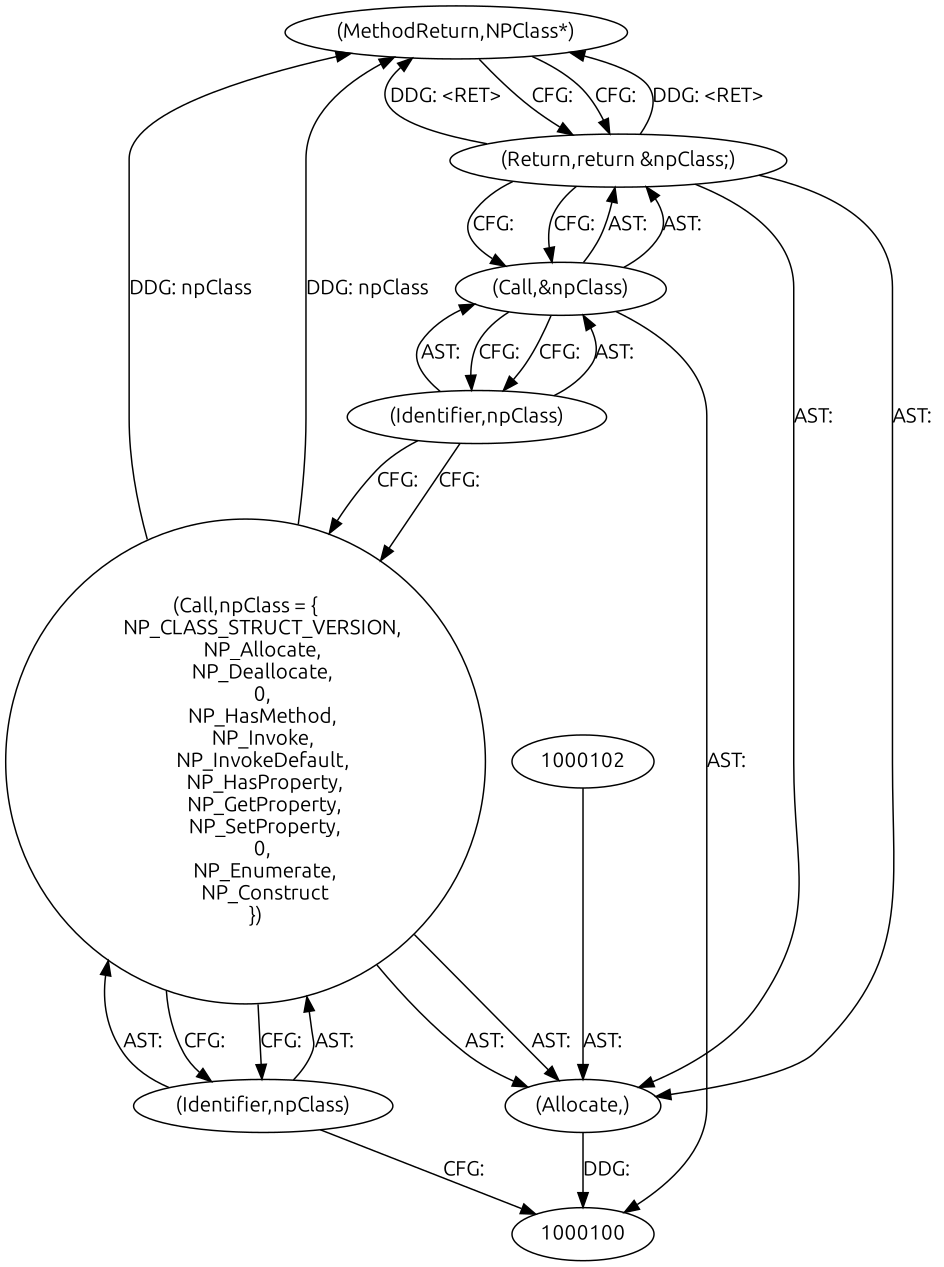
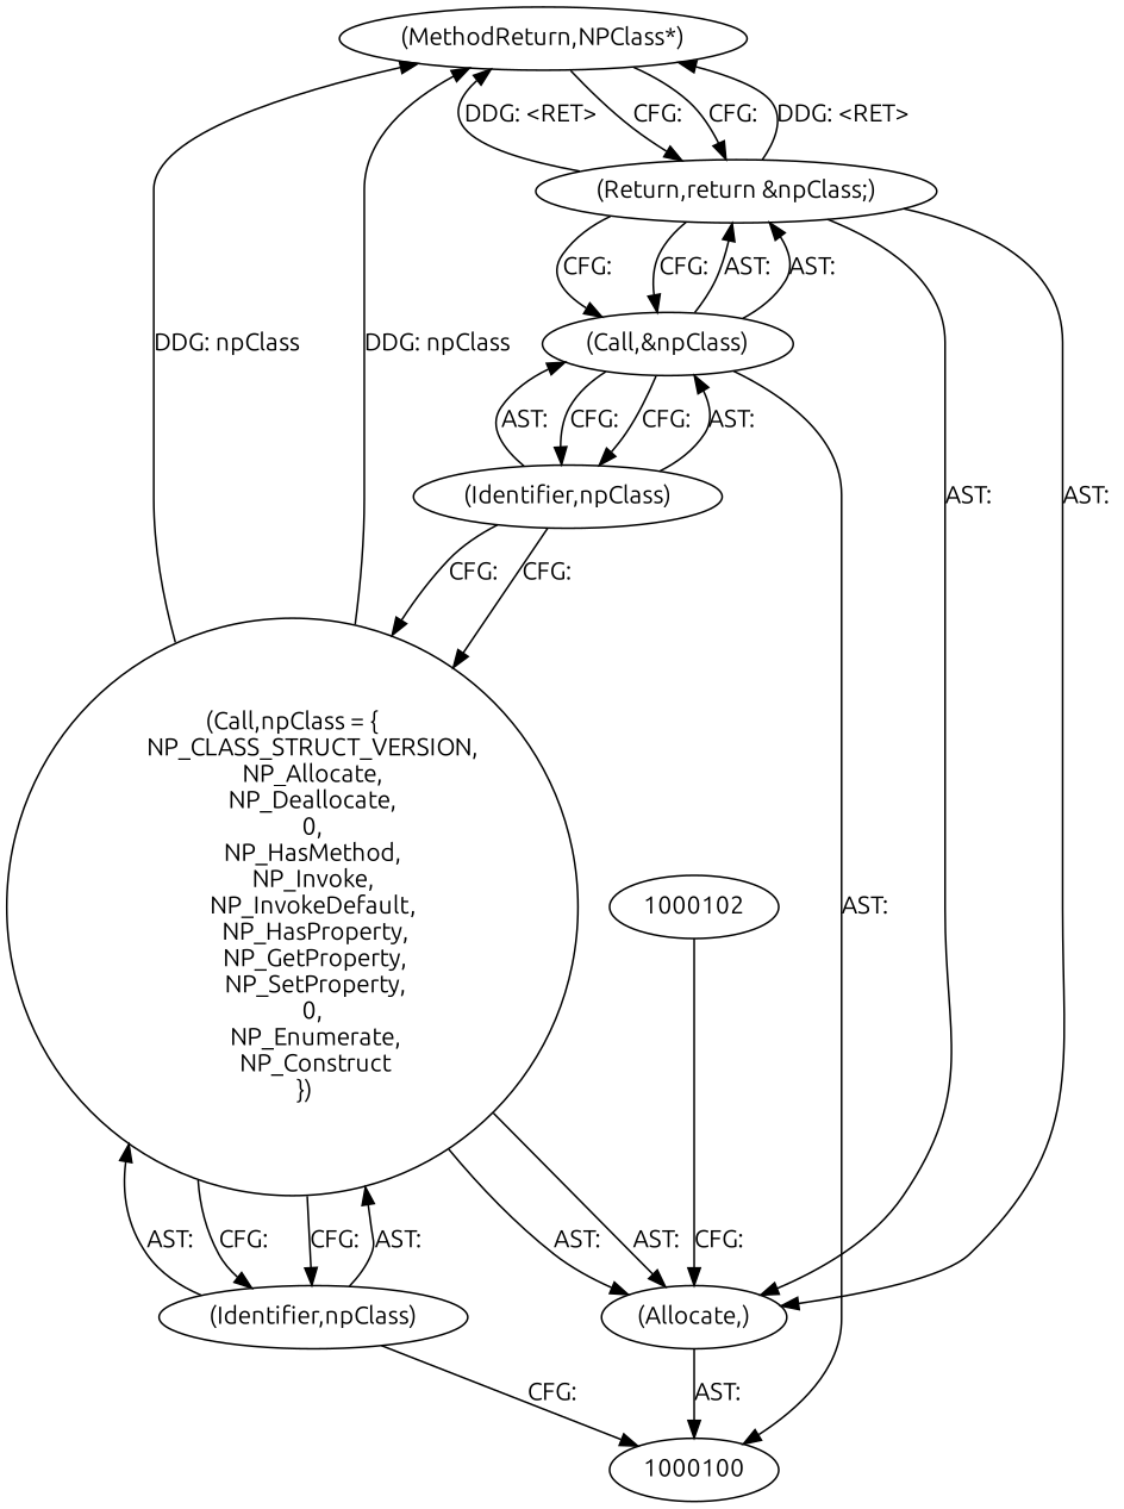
  digraph {
    fontname=Ubuntu
    node [fontname=Ubuntu]
    edge [fontname=Ubuntu]
    n1 [label="(MethodReturn,NPClass*)"]
    n2 [label="(Return,return &npClass;)"]
    n3 [label="(Call,&npClass)"]
    n4 [label="(Allocate,)"]
    1000100
    n6 [label="(Identifier,npClass)"]
    n7 [label="(Call,npClass = {\n        NP_CLASS_STRUCT_VERSION,\n        NP_Allocate,\n        NP_Deallocate,\n        0,\n        NP_HasMethod,\n        NP_Invoke,\n        NP_InvokeDefault,\n         NP_HasProperty,\n         NP_GetProperty,\n         NP_SetProperty,\n        0,\n         NP_Enumerate,\n         NP_Construct\n     })"]
    n8 [label="(Identifier,npClass)"]
    1000102
    n1 -> n2 [label="CFG: "]
    n1 -> n2 [label="CFG: "]
    n2 -> n1 [label="DDG: <RET>"]
    n2 -> n1 [label="DDG: <RET>"]
    n2 -> n3 [label="CFG: "]
    n2 -> n3 [label="CFG: "]
    n2 -> n4 [label="AST: "]
    n2 -> n4 [label="AST: "]
    n3 -> n2 [label="AST: "]
    n3 -> n2 [label="AST: "]
    n3 -> 1000100 [label="AST: "]
    n3 -> n6 [label="CFG: "]
    n3 -> n6 [label="CFG: "]
-   n4 -> 1000100 [label="DDG: "]
+   n4 -> 1000100 [label="AST: "]
    n6 -> n3 [label="AST: "]
    n6 -> n3 [label="AST: "]
    n6 -> n7 [label="CFG: "]
    n6 -> n7 [label="CFG: "]
    n7 -> n1 [label="DDG: npClass"]
    n7 -> n1 [label="DDG: npClass"]
    n7 -> n4 [label="AST: "]
    n7 -> n4 [label="AST: "]
    n7 -> n8 [label="CFG: "]
    n7 -> n8 [label="CFG: "]
    n8 -> 1000100 [label="CFG: "]
    n8 -> n7 [label="AST: "]
    n8 -> n7 [label="AST: "]
-   1000102 -> n4 [label="AST: "]
+   1000102 -> n4 [label="CFG: "]
  }
